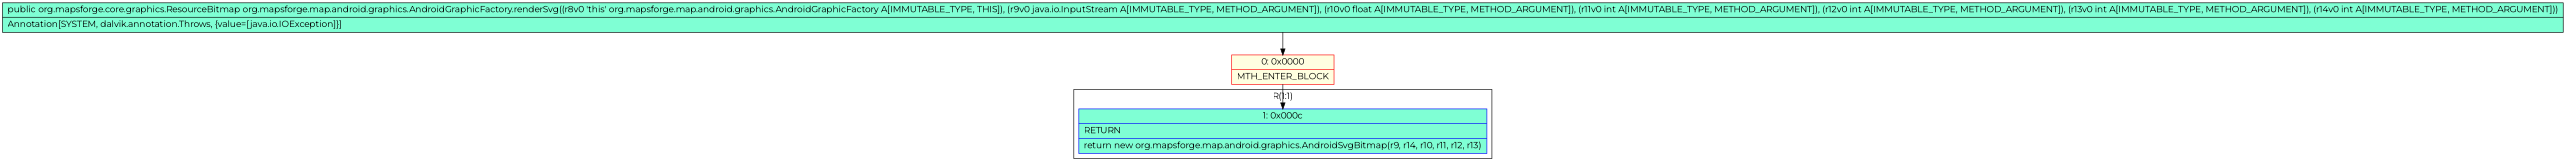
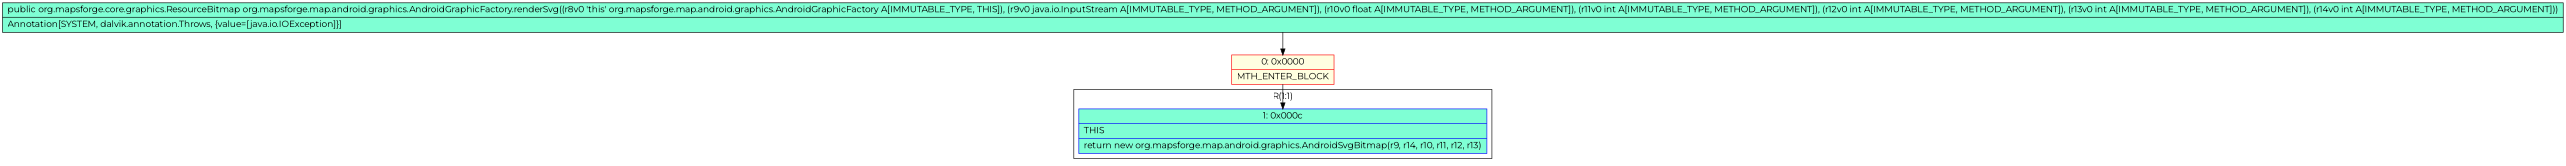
  digraph {
    fontname=Montserrat
    node [shape=record style=filled fillcolor=aquamarine fontname=Montserrat]
    edge [fontname=Montserrat]
-   n1 [color=blue label="{1\:\ 0x000c|RETURN\l|return new org.mapsforge.map.android.graphics.AndroidSvgBitmap(r9, r14, r10, r11, r12, r13)\l}"]
+   n1 [color=blue label="{1\:\ 0x000c|THIS\l|return new org.mapsforge.map.android.graphics.AndroidSvgBitmap(r9, r14, r10, r11, r12, r13)\l}"]
    n2 [color=red label="{0\:\ 0x0000|MTH_ENTER_BLOCK\l}" fillcolor=lightyellow]
    n3 [label="{public org.mapsforge.core.graphics.ResourceBitmap org.mapsforge.map.android.graphics.AndroidGraphicFactory.renderSvg((r8v0 'this' org.mapsforge.map.android.graphics.AndroidGraphicFactory A[IMMUTABLE_TYPE, THIS]), (r9v0 java.io.InputStream A[IMMUTABLE_TYPE, METHOD_ARGUMENT]), (r10v0 float A[IMMUTABLE_TYPE, METHOD_ARGUMENT]), (r11v0 int A[IMMUTABLE_TYPE, METHOD_ARGUMENT]), (r12v0 int A[IMMUTABLE_TYPE, METHOD_ARGUMENT]), (r13v0 int A[IMMUTABLE_TYPE, METHOD_ARGUMENT]), (r14v0 int A[IMMUTABLE_TYPE, METHOD_ARGUMENT]))  | Annotation[SYSTEM, dalvik.annotation.Throws, \{value=[java.io.IOException]\}]\l}"]
    subgraph cluster_1 {
      label="R(1:1)"
      n1
    }
    n2 -> n1
    n3 -> n2
  }
